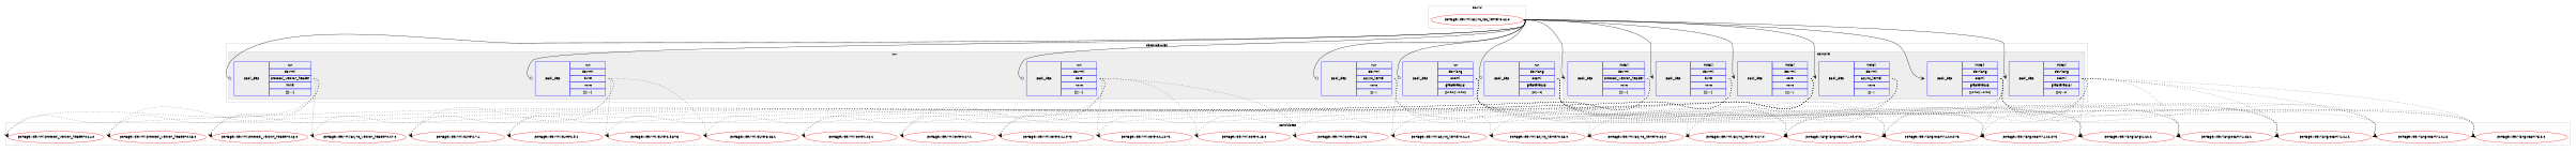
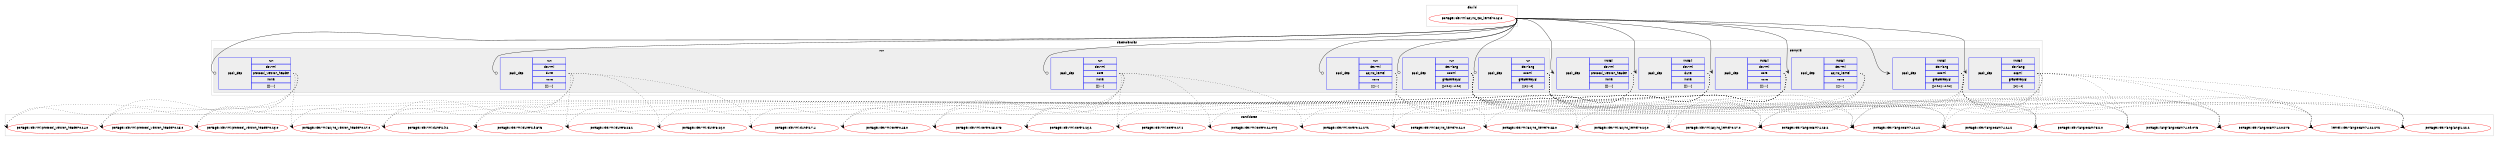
  digraph {
    compound=true
    concentrate=true
    fontname="DejaVu Sans"
    fontsize=10
    newrank=true
    rankdir=TB
    ranksep=1.5
    node [color=red fontname="DejaVu Sans" fontsize=10]
    edge [arrowhead=vee fontname="DejaVu Sans" headport=w style=dotted tailport=e weight=100]
    n1 [label="portage://dev-ml/async_rpc_kernel-0.16.0" width=4]
    n2 [color=blue label=<<TABLE BORDER="0" CELLBORDER="1" CELLSPACING="0" CELLPADDING="4" WIDTH="220"><TR><TD ROWSPAN="6" CELLPADDING="30">pack_dep</TD></TR><TR><TD WIDTH="110">install</TD></TR><TR><TD>dev-lang</TD></TR><TR><TD>ocaml</TD></TR><TR><TD>greaterequal</TD></TR><TR><TD>[[4],,,4]</TD></TR></TABLE>> shape=none]
    n3 [color=blue label=<<TABLE BORDER="0" CELLBORDER="1" CELLSPACING="0" CELLPADDING="4" WIDTH="220"><TR><TD ROWSPAN="6" CELLPADDING="30">pack_dep</TD></TR><TR><TD WIDTH="110">install</TD></TR><TR><TD>dev-lang</TD></TR><TR><TD>ocaml</TD></TR><TR><TD>greaterequal</TD></TR><TR><TD>[[4,14],,,4.14]</TD></TR></TABLE>> shape=none]
    n4 [color=blue label=<<TABLE BORDER="0" CELLBORDER="1" CELLSPACING="0" CELLPADDING="4" WIDTH="220"><TR><TD ROWSPAN="6" CELLPADDING="30">pack_dep</TD></TR><TR><TD WIDTH="110">install</TD></TR><TR><TD>dev-ml</TD></TR><TR><TD>async_kernel</TD></TR><TR><TD>none</TD></TR><TR><TD>[[],,,,]</TD></TR></TABLE>> shape=none]
    n5 [color=blue label=<<TABLE BORDER="0" CELLBORDER="1" CELLSPACING="0" CELLPADDING="4" WIDTH="220"><TR><TD ROWSPAN="6" CELLPADDING="30">pack_dep</TD></TR><TR><TD WIDTH="110">install</TD></TR><TR><TD>dev-ml</TD></TR><TR><TD>core</TD></TR><TR><TD>none</TD></TR><TR><TD>[[],,,,]</TD></TR></TABLE>> shape=none]
    n6 [color=blue label=<<TABLE BORDER="0" CELLBORDER="1" CELLSPACING="0" CELLPADDING="4" WIDTH="220"><TR><TD ROWSPAN="6" CELLPADDING="30">pack_dep</TD></TR><TR><TD WIDTH="110">install</TD></TR><TR><TD>dev-ml</TD></TR><TR><TD>dune</TD></TR><TR><TD>none</TD></TR><TR><TD>[[],,,,]</TD></TR></TABLE>> shape=none]
    n7 [color=blue label=<<TABLE BORDER="0" CELLBORDER="1" CELLSPACING="0" CELLPADDING="4" WIDTH="220"><TR><TD ROWSPAN="6" CELLPADDING="30">pack_dep</TD></TR><TR><TD WIDTH="110">install</TD></TR><TR><TD>dev-ml</TD></TR><TR><TD>protocol_version_header</TD></TR><TR><TD>none</TD></TR><TR><TD>[[],,,,]</TD></TR></TABLE>> shape=none]
    n8 [color=blue label=<<TABLE BORDER="0" CELLBORDER="1" CELLSPACING="0" CELLPADDING="4" WIDTH="220"><TR><TD ROWSPAN="6" CELLPADDING="30">pack_dep</TD></TR><TR><TD WIDTH="110">run</TD></TR><TR><TD>dev-lang</TD></TR><TR><TD>ocaml</TD></TR><TR><TD>greaterequal</TD></TR><TR><TD>[[4],,,4]</TD></TR></TABLE>> shape=none]
    n9 [color=blue label=<<TABLE BORDER="0" CELLBORDER="1" CELLSPACING="0" CELLPADDING="4" WIDTH="220"><TR><TD ROWSPAN="6" CELLPADDING="30">pack_dep</TD></TR><TR><TD WIDTH="110">run</TD></TR><TR><TD>dev-lang</TD></TR><TR><TD>ocaml</TD></TR><TR><TD>greaterequal</TD></TR><TR><TD>[[4,14],,,4.14]</TD></TR></TABLE>> shape=none]
    n10 [color=blue label=<<TABLE BORDER="0" CELLBORDER="1" CELLSPACING="0" CELLPADDING="4" WIDTH="220"><TR><TD ROWSPAN="6" CELLPADDING="30">pack_dep</TD></TR><TR><TD WIDTH="110">run</TD></TR><TR><TD>dev-ml</TD></TR><TR><TD>async_kernel</TD></TR><TR><TD>none</TD></TR><TR><TD>[[],,,,]</TD></TR></TABLE>> shape=none]
    n11 [color=blue label=<<TABLE BORDER="0" CELLBORDER="1" CELLSPACING="0" CELLPADDING="4" WIDTH="220"><TR><TD ROWSPAN="6" CELLPADDING="30">pack_dep</TD></TR><TR><TD WIDTH="110">run</TD></TR><TR><TD>dev-ml</TD></TR><TR><TD>core</TD></TR><TR><TD>none</TD></TR><TR><TD>[[],,,,]</TD></TR></TABLE>> shape=none]
    n12 [color=blue label=<<TABLE BORDER="0" CELLBORDER="1" CELLSPACING="0" CELLPADDING="4" WIDTH="220"><TR><TD ROWSPAN="6" CELLPADDING="30">pack_dep</TD></TR><TR><TD WIDTH="110">run</TD></TR><TR><TD>dev-ml</TD></TR><TR><TD>dune</TD></TR><TR><TD>none</TD></TR><TR><TD>[[],,,,]</TD></TR></TABLE>> shape=none]
    n13 [color=blue label=<<TABLE BORDER="0" CELLBORDER="1" CELLSPACING="0" CELLPADDING="4" WIDTH="220"><TR><TD ROWSPAN="6" CELLPADDING="30">pack_dep</TD></TR><TR><TD WIDTH="110">run</TD></TR><TR><TD>dev-ml</TD></TR><TR><TD>protocol_version_header</TD></TR><TR><TD>none</TD></TR><TR><TD>[[],,,,]</TD></TR></TABLE>> shape=none]
    n14 [label="portage://dev-lang/ocaml-5.2.0" width=4]
    n15 [label="portage://dev-lang/ocaml-4.14.2" width=4]
    n16 [label="portage://dev-lang/ocaml-4.14.1" width=4]
    n17 [label="portage://dev-lang/ocaml-4.13.1" width=4]
    n18 [label="portage://dev-lang/lang-4.12.1" width=4]
-   n19 [label="portage://dev-lang/ocaml-4.11.2-r2" width=4]
+   n19 [label="kernel://dev-lang/ocaml-4.11.2-r2" width=4]
    n20 [label="portage://dev-lang/ocaml-4.10.2-r3" width=4]
    n21 [label="portage://lang-lang/ocaml-4.09.0-r3" width=4]
    n22 [label="portage://dev-ml/async_kernel-0.17.0" width=4]
    n23 [label="portage://dev-ml/async_kernel-0.16.0" width=4]
    n24 [label="portage://dev-ml/async_kernel-0.15.0" width=4]
    n25 [label="portage://dev-ml/async_kernel-0.14.0" width=4]
    n26 [label="portage://dev-ml/core-0.17.1" width=4]
    n27 [label="portage://dev-ml/core-1.16.1" width=4]
    n28 [label="portage://dev-ml/core-0.15.1-r3" width=4]
    n29 [label="portage://dev-ml/core-0.45.0" width=4]
    n30 [label="portage://dev-ml/core-0.14.1-r1" width=4]
    n31 [label="portage://dev-ml/core-0.14.0-r6" width=4]
+   n32 [label="portage://dev-ml/dune-3.16.0" width=4]
    n33 [label="portage://dev-ml/dune-3.13.1" width=4]
    n34 [label="portage://dev-ml/dune-2.9.3-r3" width=4]
    n35 [label="portage://dev-ml/dune-2.9.1" width=4]
    n36 [label="portage://dev-ml/dune-2.7.4" width=4]
    n37 [label="portage://dev-ml/async_version_header-0.17.0" width=4]
    n38 [label="portage://dev-ml/protocol_version_header-0.16.0" width=4]
    n39 [label="portage://dev-ml/protocol_version_header-0.15.0" width=4]
    n40 [label="portage://dev-ml/protocol_version_header-0.14.0" width=4]
    subgraph cluster_1 {
      color=gray
      label=<<i>ebuild</i>>
      n1
    }
    subgraph cluster_2 {
      color=gray
      label=<<i>dependencies</i>>
      subgraph cluster_3 {
        color=gray
        fillcolor="#eeeeee"
        label=<<i>compile</i>>
        style=filled
        subgraph sub_4 {
          color=gray
          fillcolor="#eeeeee"
          label=<<i>compile</i>>
          style=filled
          n2
        }
        subgraph sub_5 {
          color=gray
          fillcolor="#eeeeee"
          label=<<i>compile</i>>
          style=filled
          n3
        }
        subgraph sub_6 {
          color=gray
          fillcolor="#eeeeee"
          label=<<i>compile</i>>
          style=filled
          n4
        }
        subgraph sub_7 {
          color=gray
          fillcolor="#eeeeee"
          label=<<i>compile</i>>
          style=filled
          n5
        }
        subgraph sub_8 {
          color=gray
          fillcolor="#eeeeee"
          label=<<i>compile</i>>
          style=filled
          n6
        }
        subgraph sub_9 {
          color=gray
          fillcolor="#eeeeee"
          label=<<i>compile</i>>
          style=filled
          n7
        }
      }
      subgraph cluster_10 {
        color=gray
        fillcolor="#eeeeee"
        label=<<i>compile and run</i>>
        style=filled
      }
      subgraph cluster_11 {
        color=gray
        fillcolor="#eeeeee"
        label=<<i>run</i>>
        style=filled
        subgraph sub_12 {
          color=gray
          fillcolor="#eeeeee"
          label=<<i>run</i>>
          style=filled
          n8
        }
        subgraph sub_13 {
          color=gray
          fillcolor="#eeeeee"
          label=<<i>run</i>>
          style=filled
          n9
        }
        subgraph sub_14 {
          color=gray
          fillcolor="#eeeeee"
          label=<<i>run</i>>
          style=filled
          n10
        }
        subgraph sub_15 {
          color=gray
          fillcolor="#eeeeee"
          label=<<i>run</i>>
          style=filled
          n11
        }
        subgraph sub_16 {
          color=gray
          fillcolor="#eeeeee"
          label=<<i>run</i>>
          style=filled
          n12
        }
        subgraph sub_17 {
          color=gray
          fillcolor="#eeeeee"
          label=<<i>run</i>>
          style=filled
          n13
        }
      }
    }
    subgraph cluster_18 {
      color=gray
      label=<<i>candidates</i>>
      rank=same
      subgraph sub_19 {
        color=black
        label=<<i>candidates</i>>
        nodesep=1
        rank=same
        n14
        n15
        n16
        n17
        n18
        n19
        n20
        n21
      }
      subgraph sub_20 {
        color=black
        label=<<i>candidates</i>>
        nodesep=1
        rank=same
        n14
        n15
        n16
        n17
        n18
        n19
        n20
        n21
      }
      subgraph sub_21 {
        color=black
        label=<<i>candidates</i>>
        nodesep=1
        rank=same
        n22
        n23
        n24
        n25
      }
      subgraph sub_22 {
        color=black
        label=<<i>candidates</i>>
        nodesep=1
        rank=same
        n26
        n27
        n28
        n29
        n30
        n31
      }
      subgraph sub_23 {
        color=black
        label=<<i>candidates</i>>
        nodesep=1
        rank=same
+       n32
        n33
        n34
        n35
        n36
      }
      subgraph sub_24 {
        color=black
        label=<<i>candidates</i>>
        nodesep=1
        rank=same
        n37
        n38
        n39
        n40
      }
      subgraph sub_25 {
        color=black
        label=<<i>candidates</i>>
        nodesep=1
        rank=same
        n14
        n15
        n16
        n17
        n18
        n19
        n20
        n21
      }
      subgraph sub_26 {
        color=black
        label=<<i>candidates</i>>
        nodesep=1
        rank=same
        n14
        n15
        n16
        n17
        n18
        n19
        n20
        n21
      }
      subgraph sub_27 {
        color=black
        label=<<i>candidates</i>>
        nodesep=1
        rank=same
        n22
        n23
        n24
        n25
      }
      subgraph sub_28 {
        color=black
        label=<<i>candidates</i>>
        nodesep=1
        rank=same
        n26
        n27
        n28
        n29
        n30
        n31
      }
      subgraph sub_29 {
        color=black
        label=<<i>candidates</i>>
        nodesep=1
        rank=same
+       n32
        n33
        n34
        n35
        n36
      }
      subgraph sub_30 {
        color=black
        label=<<i>candidates</i>>
        nodesep=1
        rank=same
        n37
        n38
        n39
        n40
      }
    }
    n1 -> n2 [style=solid weight=20]
    n1 -> n3 [style=solid weight=20]
    n1 -> n4 [style=solid weight=20]
    n1 -> n5 [style=solid weight=20]
    n1 -> n6 [style=solid weight=20]
    n1 -> n7 [style=solid weight=20]
    n1 -> n8 [arrowhead=odot style=solid weight=20]
    n1 -> n9 [arrowhead=odot style=solid weight=20]
    n1 -> n10 [arrowhead=odot style=solid weight=20]
    n1 -> n11 [arrowhead=odot style=solid weight=20]
    n1 -> n12 [arrowhead=odot style=solid weight=20]
    n1 -> n13 [arrowhead=odot style=solid weight=20]
    n2 -> n14
    n2 -> n15
    n2 -> n16
    n2 -> n17
    n2 -> n18
    n2 -> n19
    n2 -> n20
    n2 -> n21
    n3 -> n14
    n3 -> n15
    n3 -> n16
    n3 -> n17
    n3 -> n18
    n3 -> n19
    n3 -> n20
    n3 -> n21
    n4 -> n22
    n4 -> n23
    n4 -> n24
    n4 -> n25
    n5 -> n26
    n5 -> n27
    n5 -> n28
    n5 -> n29
    n5 -> n30
    n5 -> n31
+   n6 -> n32
    n6 -> n33
    n6 -> n34
    n6 -> n35
    n6 -> n36
    n7 -> n37
    n7 -> n38
    n7 -> n39
    n7 -> n40
    n8 -> n14
    n8 -> n15
    n8 -> n16
    n8 -> n17
    n8 -> n18
    n8 -> n19
    n8 -> n20
    n8 -> n21
    n9 -> n14
    n9 -> n15
    n9 -> n16
    n9 -> n17
    n9 -> n18
    n9 -> n19
    n9 -> n20
    n9 -> n21
    n10 -> n22
    n10 -> n23
    n10 -> n24
    n10 -> n25
    n11 -> n26
    n11 -> n27
    n11 -> n28
    n11 -> n29
    n11 -> n30
    n11 -> n31
+   n12 -> n32
    n12 -> n33
    n12 -> n34
    n12 -> n35
    n12 -> n36
    n13 -> n37
    n13 -> n38
    n13 -> n39
    n13 -> n40
  }
